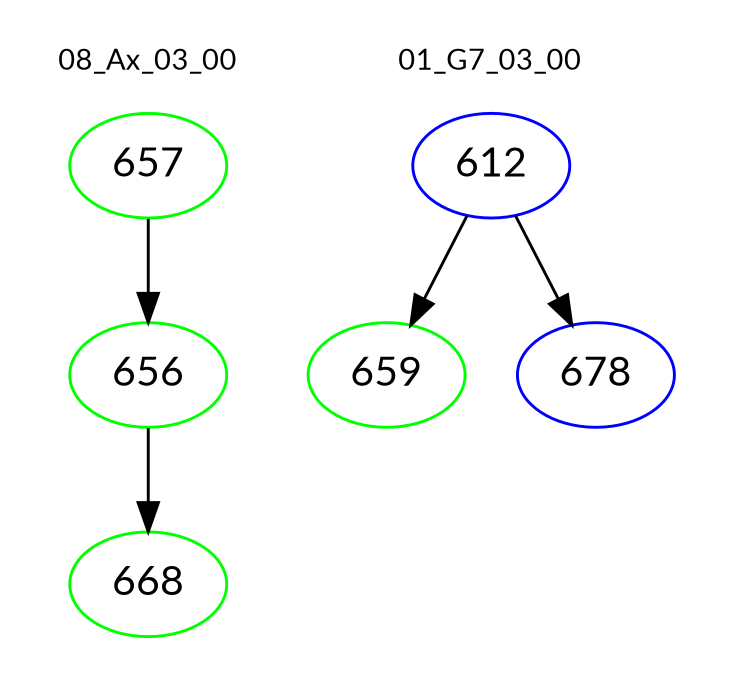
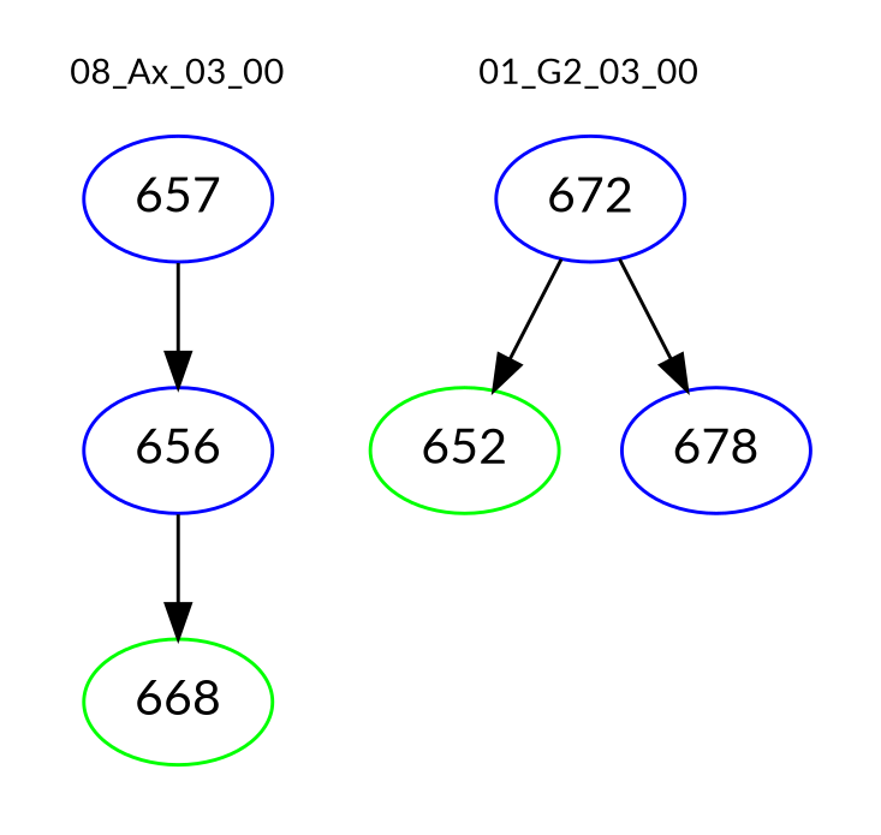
  digraph {
    fontname=Lato
    node [color=blue fontname=Lato]
    edge [color=black fontname=Lato]
-   n1 [color=green label=657]
-   n2 [color=green label=656]
+   n1 [label=657]
+   n2 [label=656]
    n3 [color=green label=668]
-   n4 [label=612]
-   n5 [color=green label=659]
+   n4 [label=672]
+   n5 [color=green label=652]
    n6 [label=678]
    subgraph cluster_1 {
      color=white
      fontsize=10
      label="08_Ax_03_00"
      n1
      n2
      n3
    }
    subgraph cluster_2 {
      color=white
      fontsize=10
-     label="01_G7_03_00"
+     label="01_G2_03_00"
      n4
      n5
      n6
    }
    n1 -> n2
    n2 -> n3
    n4 -> n5
    n4 -> n6
  }
